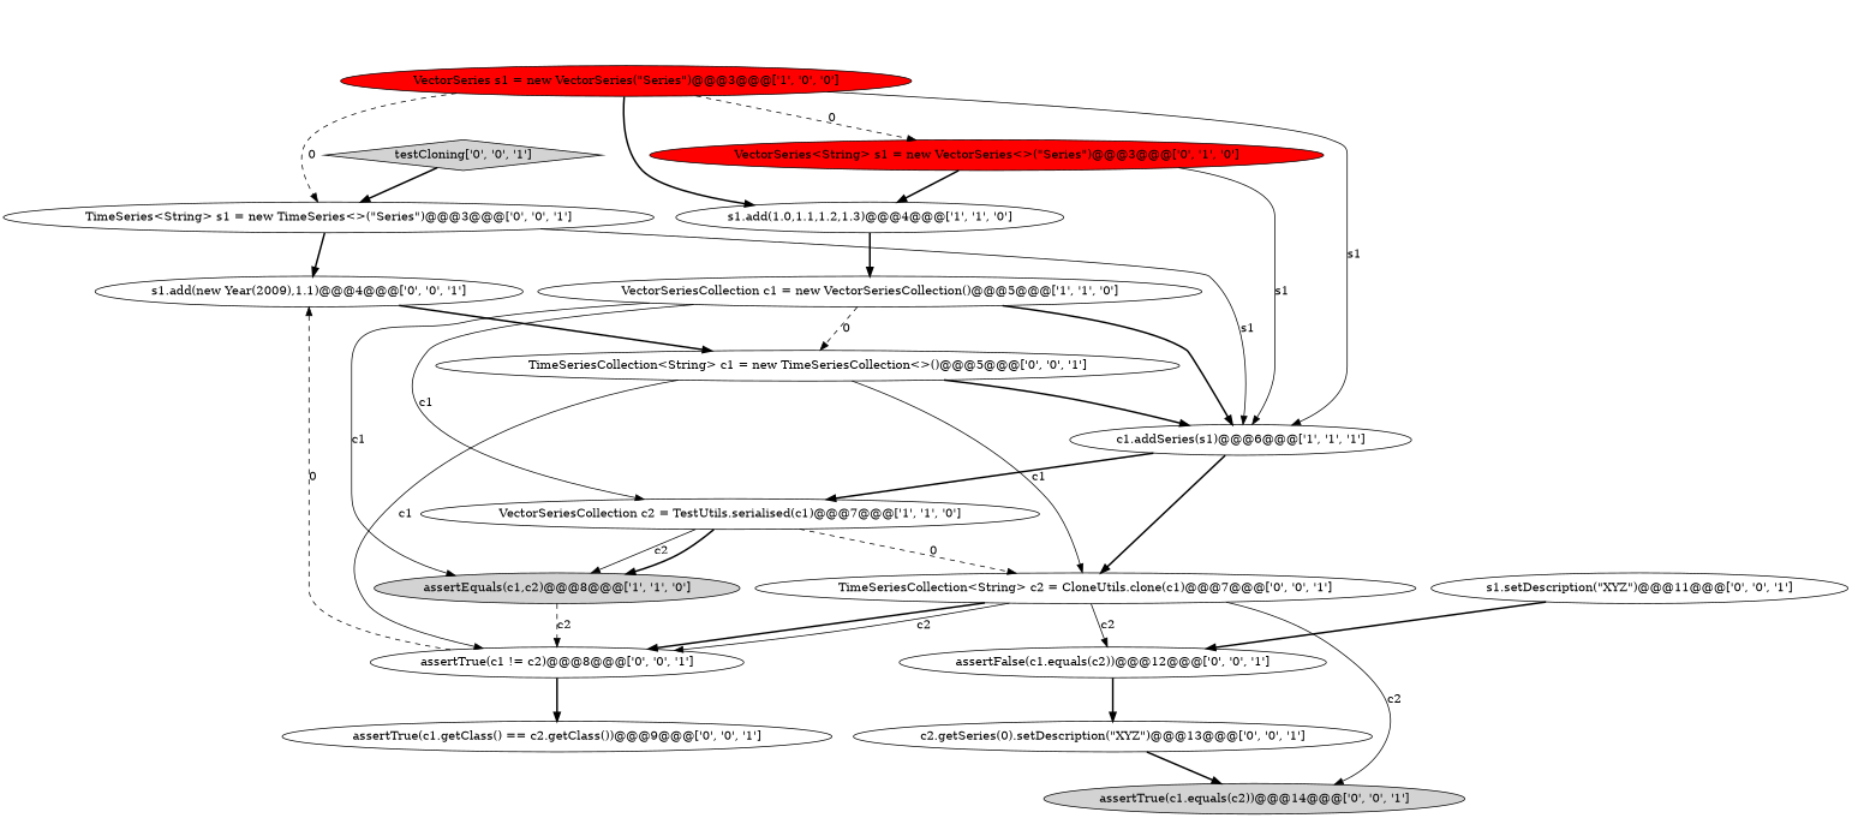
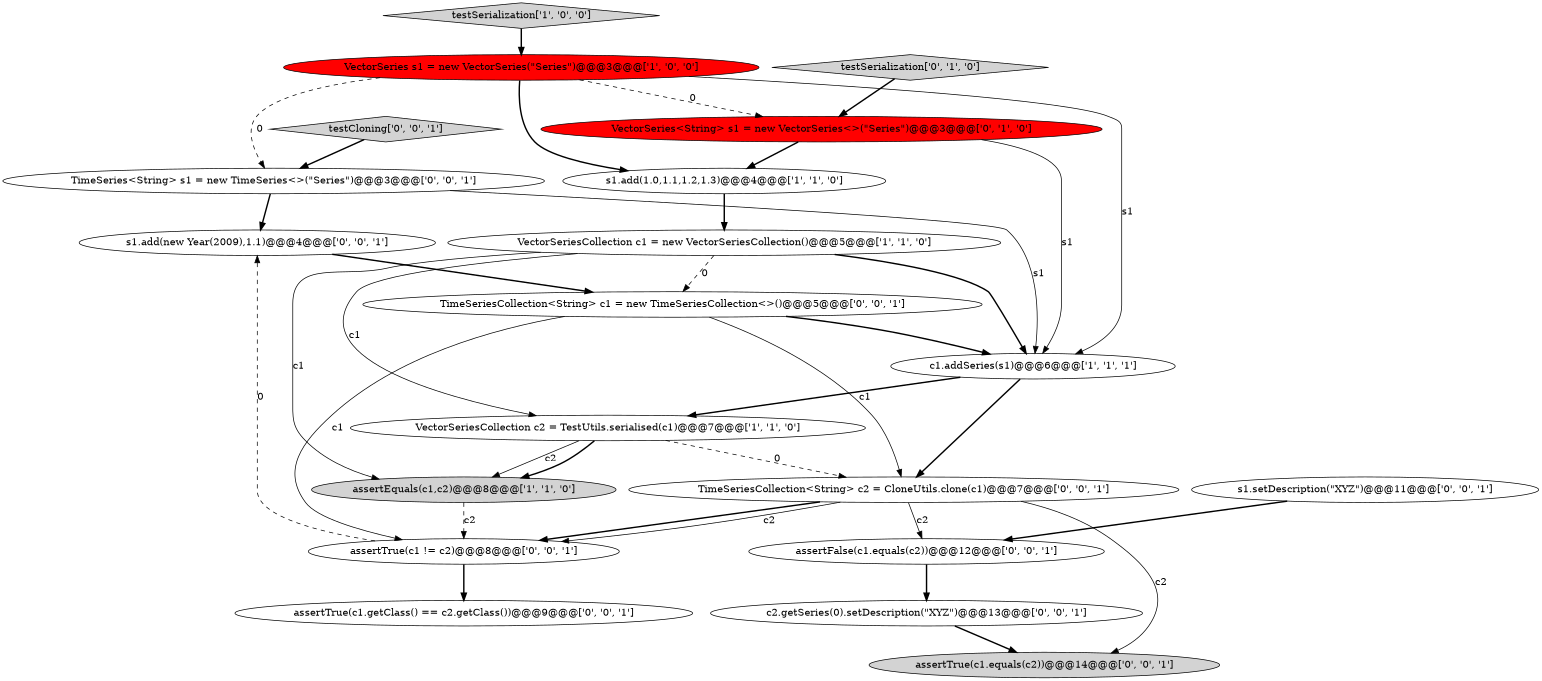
  digraph {
    node [fillcolor=white shape=ellipse style=filled]
    edge [style=bold]
    n1 [label="s1.add(new Year(2009),1.1)@@@4@@@['0', '0', '1']"]
    n2 [label="TimeSeriesCollection<String> c1 = new TimeSeriesCollection<>()@@@5@@@['0', '0', '1']"]
    n3 [label="assertTrue(c1 != c2)@@@8@@@['0', '0', '1']"]
    n4 [label="TimeSeriesCollection<String> c2 = CloneUtils.clone(c1)@@@7@@@['0', '0', '1']"]
    n5 [label="c1.addSeries(s1)@@@6@@@['1', '1', '1']"]
    n6 [fillcolor=lightgray label="assertEquals(c1,c2)@@@8@@@['1', '1', '0']"]
    n7 [label="assertTrue(c1.getClass() == c2.getClass())@@@9@@@['0', '0', '1']"]
    n8 [fillcolor=lightgray label="assertTrue(c1.equals(c2))@@@14@@@['0', '0', '1']"]
    n9 [label="assertFalse(c1.equals(c2))@@@12@@@['0', '0', '1']"]
    n10 [label="c2.getSeries(0).setDescription(\"XYZ\")@@@13@@@['0', '0', '1']"]
    n11 [label="VectorSeriesCollection c1 = new VectorSeriesCollection()@@@5@@@['1', '1', '0']"]
    n12 [label="VectorSeriesCollection c2 = TestUtils.serialised(c1)@@@7@@@['1', '1', '0']"]
    n13 [label="s1.setDescription(\"XYZ\")@@@11@@@['0', '0', '1']"]
    n14 [fillcolor=lightgray label="testCloning['0', '0', '1']" shape=diamond]
    n15 [label="TimeSeries<String> s1 = new TimeSeries<>(\"Series\")@@@3@@@['0', '0', '1']"]
+   n16 [fillcolor=lightgray label="testSerialization['1', '0', '0']" shape=diamond]
    n17 [fillcolor=red label="VectorSeries s1 = new VectorSeries(\"Series\")@@@3@@@['1', '0', '0']"]
    n18 [label="s1.add(1.0,1.1,1.2,1.3)@@@4@@@['1', '1', '0']"]
    n19 [fillcolor=red label="VectorSeries<String> s1 = new VectorSeries<>(\"Series\")@@@3@@@['0', '1', '0']"]
+   n20 [fillcolor=lightgray label="testSerialization['0', '1', '0']" shape=diamond]
    n1 -> n2
    n2 -> n3 [label=c1 style=solid]
    n2 -> n4 [label=c1 style=solid]
    n2 -> n5
    n3 -> n1 [label=0 style=dashed]
    n3 -> n7
    n4 -> n3
    n4 -> n3 [label=c2 style=solid]
    n4 -> n8 [label=c2 style=solid]
    n4 -> n9 [label=c2 style=solid]
    n5 -> n4
    n5 -> n12
    n6 -> n3 [label=c2 style=dashed]
    n9 -> n10
    n10 -> n8
    n11 -> n2 [label=0 style=dashed]
    n11 -> n5
    n11 -> n6 [label=c1 style=solid]
    n11 -> n12 [label=c1 style=solid]
    n12 -> n4 [label=0 style=dashed]
    n12 -> n6 [label=c2 style=solid]
    n12 -> n6
    n13 -> n9
    n14 -> n15
    n15 -> n1
    n15 -> n5 [label=s1 style=solid]
+   n16 -> n17
    n17 -> n5 [label=s1 style=solid]
    n17 -> n15 [label=0 style=dashed]
    n17 -> n18
    n17 -> n19 [label=0 style=dashed]
    n18 -> n11
    n19 -> n5 [label=s1 style=solid]
    n19 -> n18
+   n20 -> n19
  }
